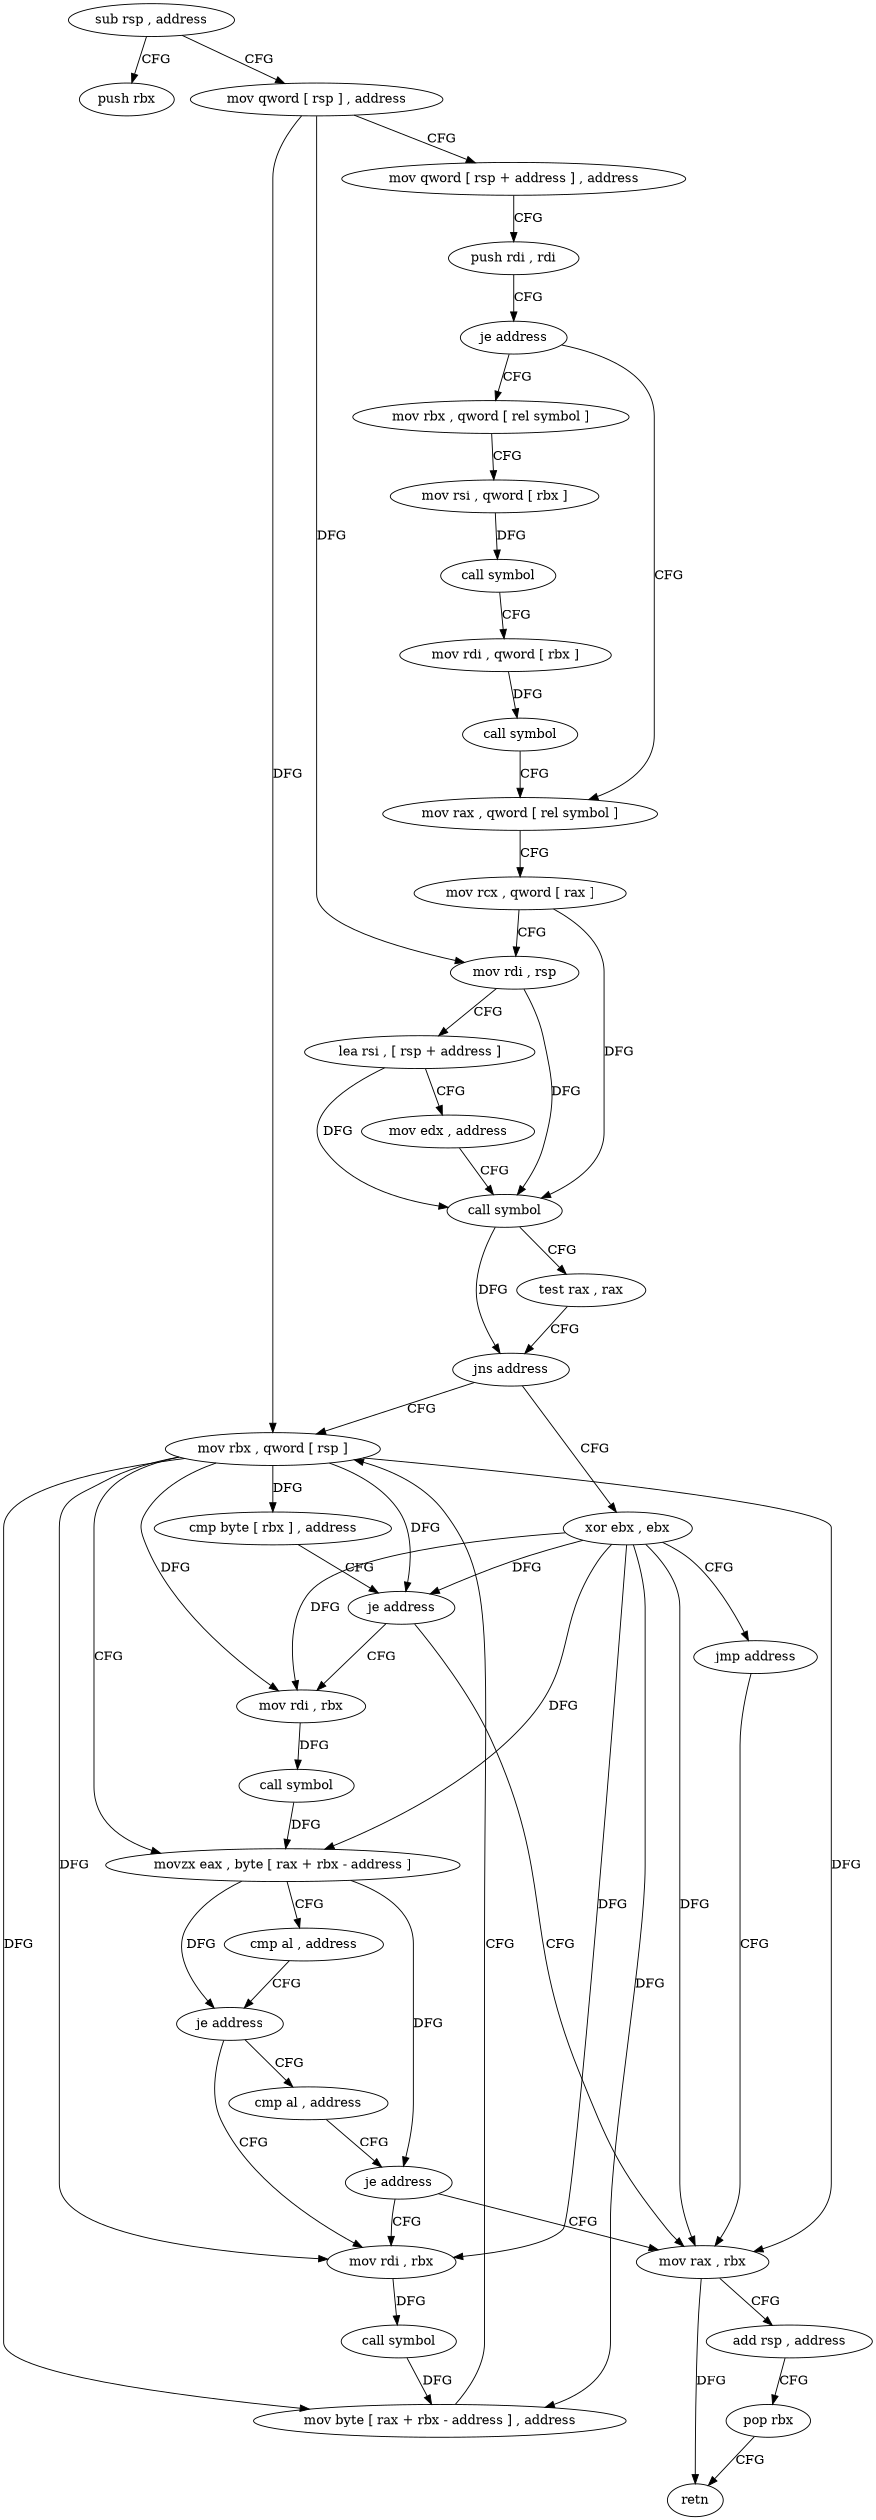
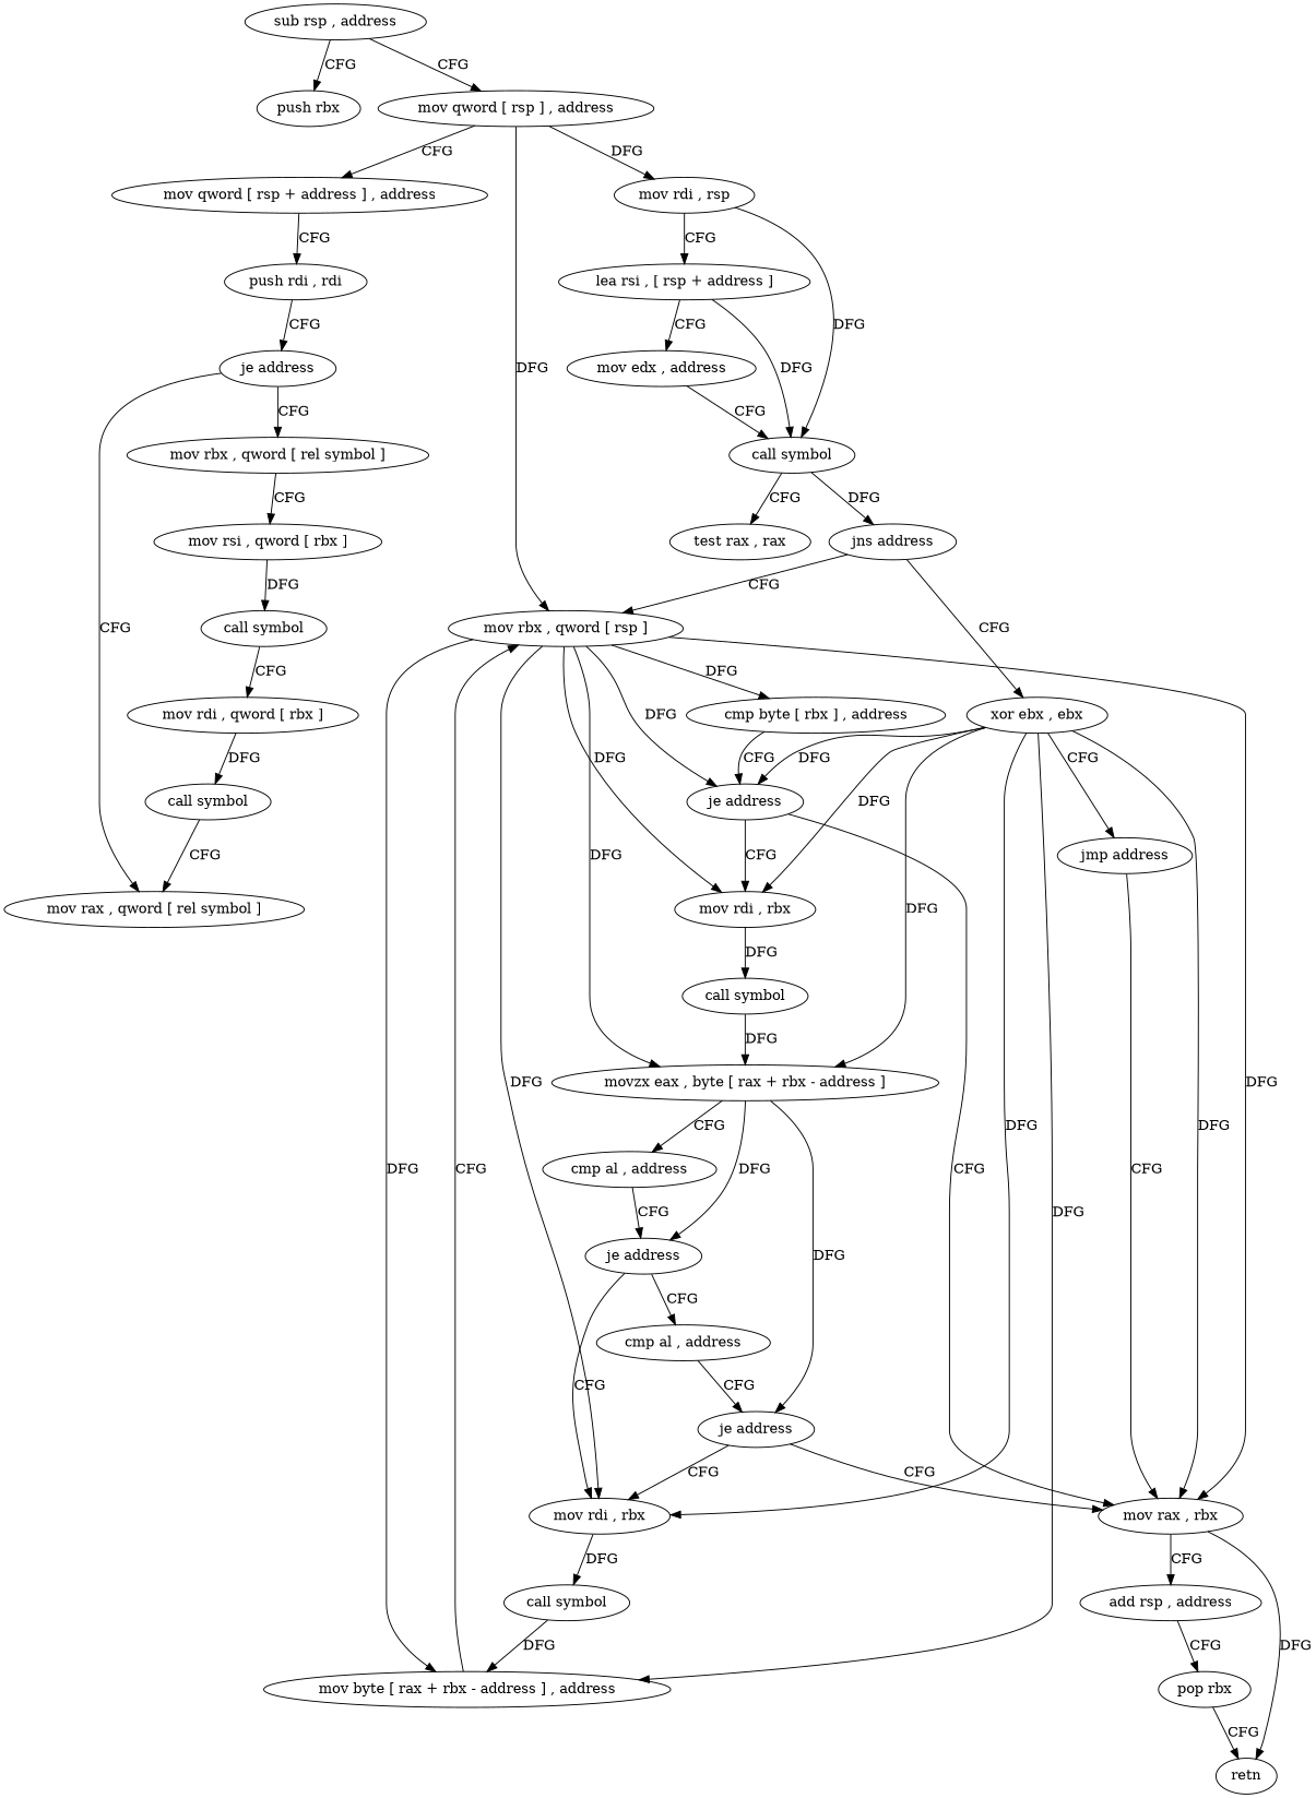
  digraph {
    n1 [label="push rbx"]
    n2 [label="sub rsp , address"]
    n3 [label="mov qword [ rsp ] , address"]
    n4 [label="mov qword [ rsp + address ] , address"]
    n5 [label="mov rdi , rsp"]
    n6 [label="mov rbx , qword [ rsp ]"]
    n7 [label="push rdi , rdi"]
    n8 [label="lea rsi , [ rsp + address ]"]
    n9 [label="call symbol"]
    n10 [label="cmp byte [ rbx ] , address"]
    n11 [label="je address"]
    n12 [label="mov rax , rbx"]
    n13 [label="mov rdi , rbx"]
    n14 [label="movzx eax , byte [ rax + rbx - address ]"]
    n15 [label="mov rdi , rbx"]
    n16 [label="mov byte [ rax + rbx - address ] , address"]
    n17 [label="je address"]
    n18 [label="mov edx , address"]
    n19 [label="mov rax , qword [ rel symbol ]"]
    n20 [label="mov rbx , qword [ rel symbol ]"]
-   n21 [label="mov rcx , qword [ rax ]"]
    n22 [label="mov rsi , qword [ rbx ]"]
    n23 [label="call symbol"]
    n24 [label="test rax , rax"]
    n25 [label="jns address"]
    n26 [label="xor ebx , ebx"]
    n27 [label="jmp address"]
    n28 [label="add rsp , address"]
    n29 [label=retn]
    n30 [label="call symbol"]
    n31 [label="cmp al , address"]
    n32 [label="je address"]
    n33 [label="je address"]
    n34 [label="call symbol"]
    n35 [label="mov rdi , qword [ rbx ]"]
    n36 [label="call symbol"]
    n37 [label="pop rbx"]
    n38 [label="cmp al , address"]
    n2 -> n1 [label=CFG]
    n2 -> n3 [label=CFG]
    n3 -> n4 [label=CFG]
    n3 -> n5 [label=DFG]
    n3 -> n6 [label=DFG]
    n4 -> n7 [label=CFG]
    n5 -> n8 [label=CFG]
    n5 -> n9 [label=DFG]
    n6 -> n10 [label=DFG]
    n6 -> n11 [label=DFG]
    n6 -> n12 [label=DFG]
    n6 -> n13 [label=DFG]
-   n6 -> n14 [label=CFG]
+   n6 -> n14 [label=DFG]
    n6 -> n15 [label=DFG]
    n6 -> n16 [label=DFG]
    n7 -> n17 [label=CFG]
    n8 -> n9 [label=DFG]
    n8 -> n18 [label=CFG]
    n9 -> n24 [label=CFG]
    n9 -> n25 [label=DFG]
    n10 -> n11 [label=CFG]
    n11 -> n12 [label=CFG]
    n11 -> n13 [label=CFG]
    n12 -> n28 [label=CFG]
    n12 -> n29 [label=DFG]
    n13 -> n30 [label=DFG]
    n14 -> n31 [label=CFG]
    n14 -> n32 [label=DFG]
    n14 -> n33 [label=DFG]
    n15 -> n34 [label=DFG]
    n16 -> n6 [label=CFG]
    n17 -> n19 [label=CFG]
    n17 -> n20 [label=CFG]
    n18 -> n9 [label=CFG]
-   n19 -> n21 [label=CFG]
    n20 -> n22 [label=CFG]
-   n21 -> n5 [label=CFG]
-   n21 -> n9 [label=DFG]
    n22 -> n23 [label=DFG]
    n23 -> n35 [label=CFG]
-   n24 -> n25 [label=CFG]
    n25 -> n6 [label=CFG]
    n25 -> n26 [label=CFG]
    n26 -> n11 [label=DFG]
    n26 -> n12 [label=DFG]
    n26 -> n13 [label=DFG]
    n26 -> n14 [label=DFG]
    n26 -> n15 [label=DFG]
    n26 -> n16 [label=DFG]
    n26 -> n27 [label=CFG]
    n27 -> n12 [label=CFG]
    n28 -> n37 [label=CFG]
    n30 -> n14 [label=DFG]
    n31 -> n32 [label=CFG]
    n32 -> n15 [label=CFG]
    n32 -> n38 [label=CFG]
    n33 -> n12 [label=CFG]
    n33 -> n15 [label=CFG]
    n34 -> n16 [label=DFG]
    n35 -> n36 [label=DFG]
    n36 -> n19 [label=CFG]
    n37 -> n29 [label=CFG]
    n38 -> n33 [label=CFG]
  }
